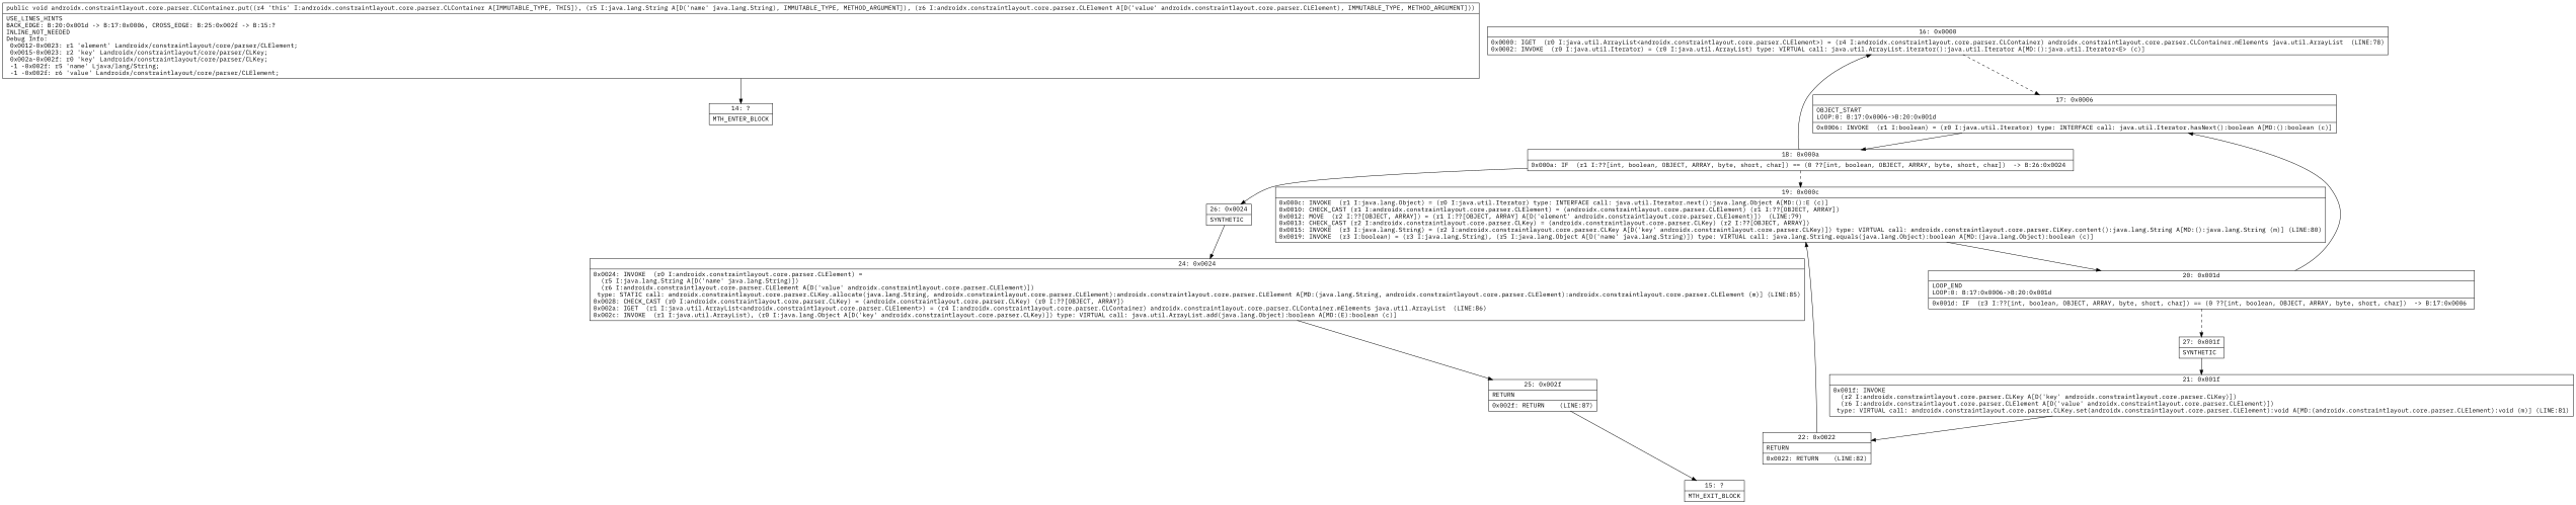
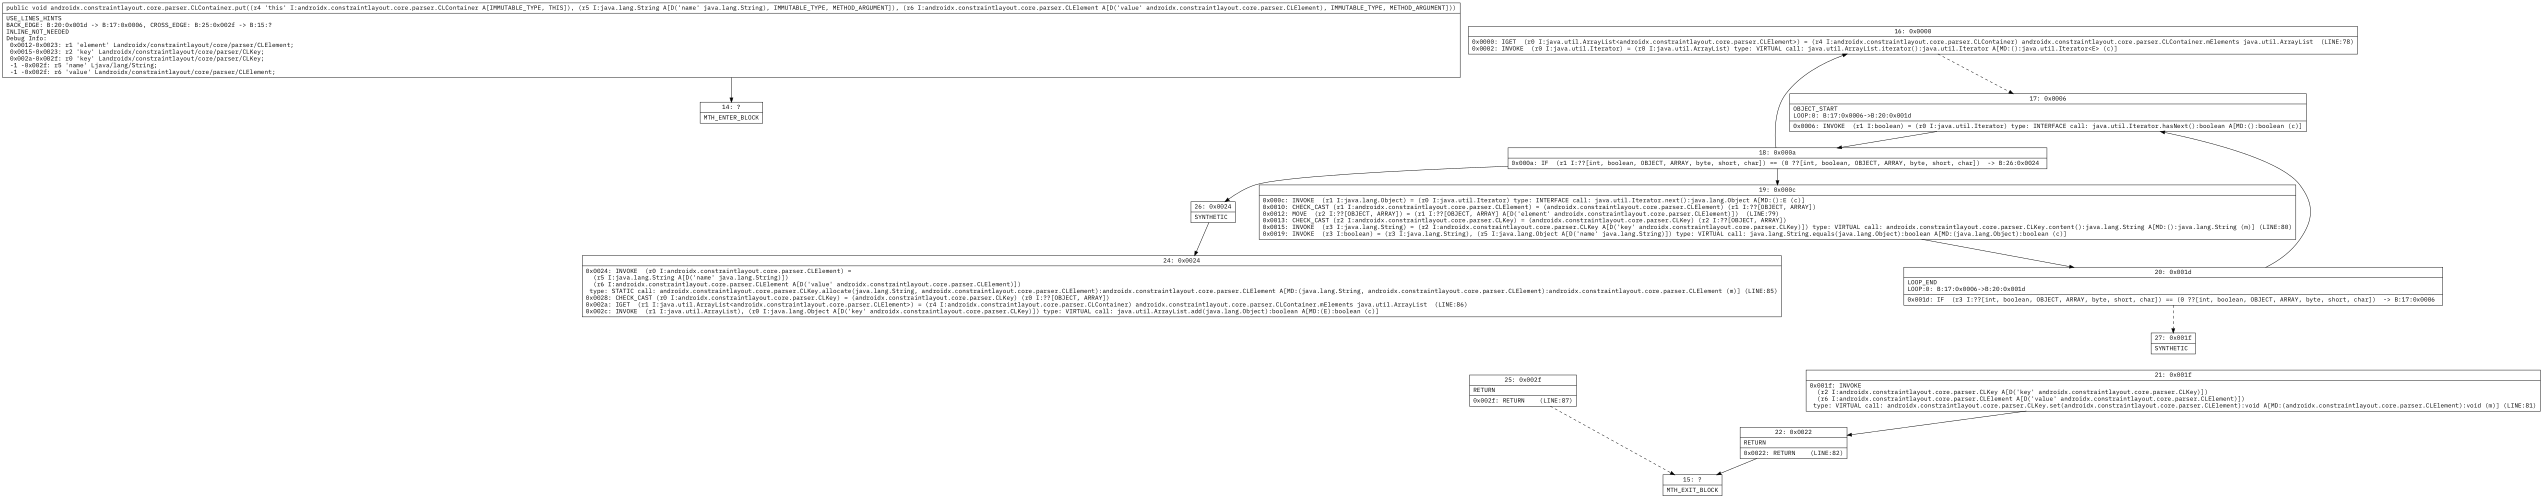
  digraph {
    fontname="IBM Plex Mono"
    node [fontname="IBM Plex Mono" shape=record]
    edge [fontname="IBM Plex Mono"]
    n1 [label="{14\:\ ?|MTH_ENTER_BLOCK\l}"]
    n2 [label="{16\:\ 0x0000|0x0000: IGET  (r0 I:java.util.ArrayList\<androidx.constraintlayout.core.parser.CLElement\>) = (r4 I:androidx.constraintlayout.core.parser.CLContainer) androidx.constraintlayout.core.parser.CLContainer.mElements java.util.ArrayList  (LINE:78)\l0x0002: INVOKE  (r0 I:java.util.Iterator) = (r0 I:java.util.ArrayList) type: VIRTUAL call: java.util.ArrayList.iterator():java.util.Iterator A[MD:():java.util.Iterator\<E\> (c)]\l}"]
    n3 [label="{17\:\ 0x0006|OBJECT_START\lLOOP:0: B:17:0x0006\-\>B:20:0x001d\l|0x0006: INVOKE  (r1 I:boolean) = (r0 I:java.util.Iterator) type: INTERFACE call: java.util.Iterator.hasNext():boolean A[MD:():boolean (c)]\l}"]
    n4 [label="{18\:\ 0x000a|0x000a: IF  (r1 I:??[int, boolean, OBJECT, ARRAY, byte, short, char]) == (0 ??[int, boolean, OBJECT, ARRAY, byte, short, char])  \-\> B:26:0x0024 \l}"]
    n5 [label="{19\:\ 0x000c|0x000c: INVOKE  (r1 I:java.lang.Object) = (r0 I:java.util.Iterator) type: INTERFACE call: java.util.Iterator.next():java.lang.Object A[MD:():E (c)]\l0x0010: CHECK_CAST (r1 I:androidx.constraintlayout.core.parser.CLElement) = (androidx.constraintlayout.core.parser.CLElement) (r1 I:??[OBJECT, ARRAY]) \l0x0012: MOVE  (r2 I:??[OBJECT, ARRAY]) = (r1 I:??[OBJECT, ARRAY] A[D('element' androidx.constraintlayout.core.parser.CLElement)])  (LINE:79)\l0x0013: CHECK_CAST (r2 I:androidx.constraintlayout.core.parser.CLKey) = (androidx.constraintlayout.core.parser.CLKey) (r2 I:??[OBJECT, ARRAY]) \l0x0015: INVOKE  (r3 I:java.lang.String) = (r2 I:androidx.constraintlayout.core.parser.CLKey A[D('key' androidx.constraintlayout.core.parser.CLKey)]) type: VIRTUAL call: androidx.constraintlayout.core.parser.CLKey.content():java.lang.String A[MD:():java.lang.String (m)] (LINE:80)\l0x0019: INVOKE  (r3 I:boolean) = (r3 I:java.lang.String), (r5 I:java.lang.Object A[D('name' java.lang.String)]) type: VIRTUAL call: java.lang.String.equals(java.lang.Object):boolean A[MD:(java.lang.Object):boolean (c)]\l}"]
    n6 [label="{26\:\ 0x0024|SYNTHETIC\l}"]
    n7 [label="{20\:\ 0x001d|LOOP_END\lLOOP:0: B:17:0x0006\-\>B:20:0x001d\l|0x001d: IF  (r3 I:??[int, boolean, OBJECT, ARRAY, byte, short, char]) == (0 ??[int, boolean, OBJECT, ARRAY, byte, short, char])  \-\> B:17:0x0006 \l}"]
    n8 [label="{24\:\ 0x0024|0x0024: INVOKE  (r0 I:androidx.constraintlayout.core.parser.CLElement) = \l  (r5 I:java.lang.String A[D('name' java.lang.String)])\l  (r6 I:androidx.constraintlayout.core.parser.CLElement A[D('value' androidx.constraintlayout.core.parser.CLElement)])\l type: STATIC call: androidx.constraintlayout.core.parser.CLKey.allocate(java.lang.String, androidx.constraintlayout.core.parser.CLElement):androidx.constraintlayout.core.parser.CLElement A[MD:(java.lang.String, androidx.constraintlayout.core.parser.CLElement):androidx.constraintlayout.core.parser.CLElement (m)] (LINE:85)\l0x0028: CHECK_CAST (r0 I:androidx.constraintlayout.core.parser.CLKey) = (androidx.constraintlayout.core.parser.CLKey) (r0 I:??[OBJECT, ARRAY]) \l0x002a: IGET  (r1 I:java.util.ArrayList\<androidx.constraintlayout.core.parser.CLElement\>) = (r4 I:androidx.constraintlayout.core.parser.CLContainer) androidx.constraintlayout.core.parser.CLContainer.mElements java.util.ArrayList  (LINE:86)\l0x002c: INVOKE  (r1 I:java.util.ArrayList), (r0 I:java.lang.Object A[D('key' androidx.constraintlayout.core.parser.CLKey)]) type: VIRTUAL call: java.util.ArrayList.add(java.lang.Object):boolean A[MD:(E):boolean (c)]\l}"]
    n9 [label="{27\:\ 0x001f|SYNTHETIC\l}"]
    n10 [label="{21\:\ 0x001f|0x001f: INVOKE  \l  (r2 I:androidx.constraintlayout.core.parser.CLKey A[D('key' androidx.constraintlayout.core.parser.CLKey)])\l  (r6 I:androidx.constraintlayout.core.parser.CLElement A[D('value' androidx.constraintlayout.core.parser.CLElement)])\l type: VIRTUAL call: androidx.constraintlayout.core.parser.CLKey.set(androidx.constraintlayout.core.parser.CLElement):void A[MD:(androidx.constraintlayout.core.parser.CLElement):void (m)] (LINE:81)\l}"]
    n11 [label="{22\:\ 0x0022|RETURN\l|0x0022: RETURN    (LINE:82)\l}"]
    n12 [label="{15\:\ ?|MTH_EXIT_BLOCK\l}"]
    n13 [label="{25\:\ 0x002f|RETURN\l|0x002f: RETURN    (LINE:87)\l}"]
    n14 [label="{public void androidx.constraintlayout.core.parser.CLContainer.put((r4 'this' I:androidx.constraintlayout.core.parser.CLContainer A[IMMUTABLE_TYPE, THIS]), (r5 I:java.lang.String A[D('name' java.lang.String), IMMUTABLE_TYPE, METHOD_ARGUMENT]), (r6 I:androidx.constraintlayout.core.parser.CLElement A[D('value' androidx.constraintlayout.core.parser.CLElement), IMMUTABLE_TYPE, METHOD_ARGUMENT]))  | USE_LINES_HINTS\lBACK_EDGE: B:20:0x001d \-\> B:17:0x0006, CROSS_EDGE: B:25:0x002f \-\> B:15:?\lINLINE_NOT_NEEDED\lDebug Info:\l  0x0012\-0x0023: r1 'element' Landroidx\/constraintlayout\/core\/parser\/CLElement;\l  0x0015\-0x0023: r2 'key' Landroidx\/constraintlayout\/core\/parser\/CLKey;\l  0x002a\-0x002f: r0 'key' Landroidx\/constraintlayout\/core\/parser\/CLKey;\l  \-1 \-0x002f: r5 'name' Ljava\/lang\/String;\l  \-1 \-0x002f: r6 'value' Landroidx\/constraintlayout\/core\/parser\/CLElement;\l}"]
    n2 -> n3 [style=dashed]
    n3 -> n4
    n4 -> n2
-   n4 -> n5 [style=dashed]
+   n4 -> n5 [style=solid]
    n4 -> n6
    n5 -> n7
    n6 -> n8
    n7 -> n3
    n7 -> n9 [style=dashed]
-   n8 -> n13
-   n9 -> n10
    n10 -> n11
-   n11 -> n5
-   n13 -> n12
+   n11 -> n12
+   n13 -> n12 [style=dashed]
    n14 -> n1
  }
